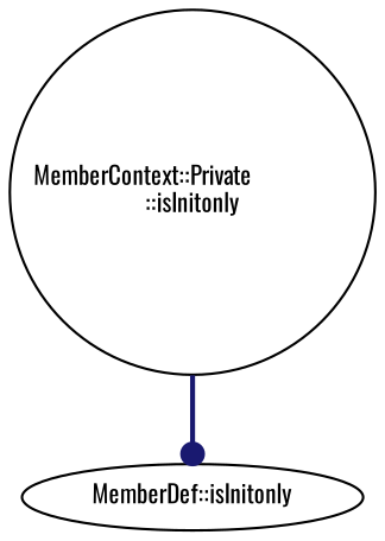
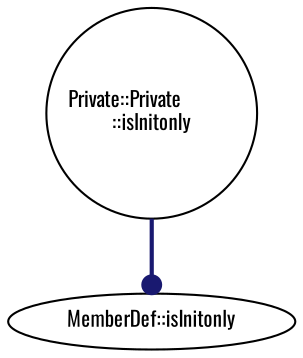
  digraph {
    rankdir=TB
    fontname=Oswald
    node [color=black fillcolor=white fontname=Oswald fontsize=10 style=filled]
-   n1 [fontcolor=black height=0.2 label="MemberContext::Private\l::isInitonly" shape=circle width=0.4]
+   n1 [fontcolor=black height=0.2 label="Private::Private\l::isInitonly" shape=circle width=0.4]
    n2 [height=0.2 label="MemberDef::isInitonly" shape=ellipse width=0.4]
    n1 -> n2 [color=midnightblue fontname=Oswald fontsize=10 labelfontname=Helvetica labelfontsize=10 style=bold arrowhead=dot]
  }
